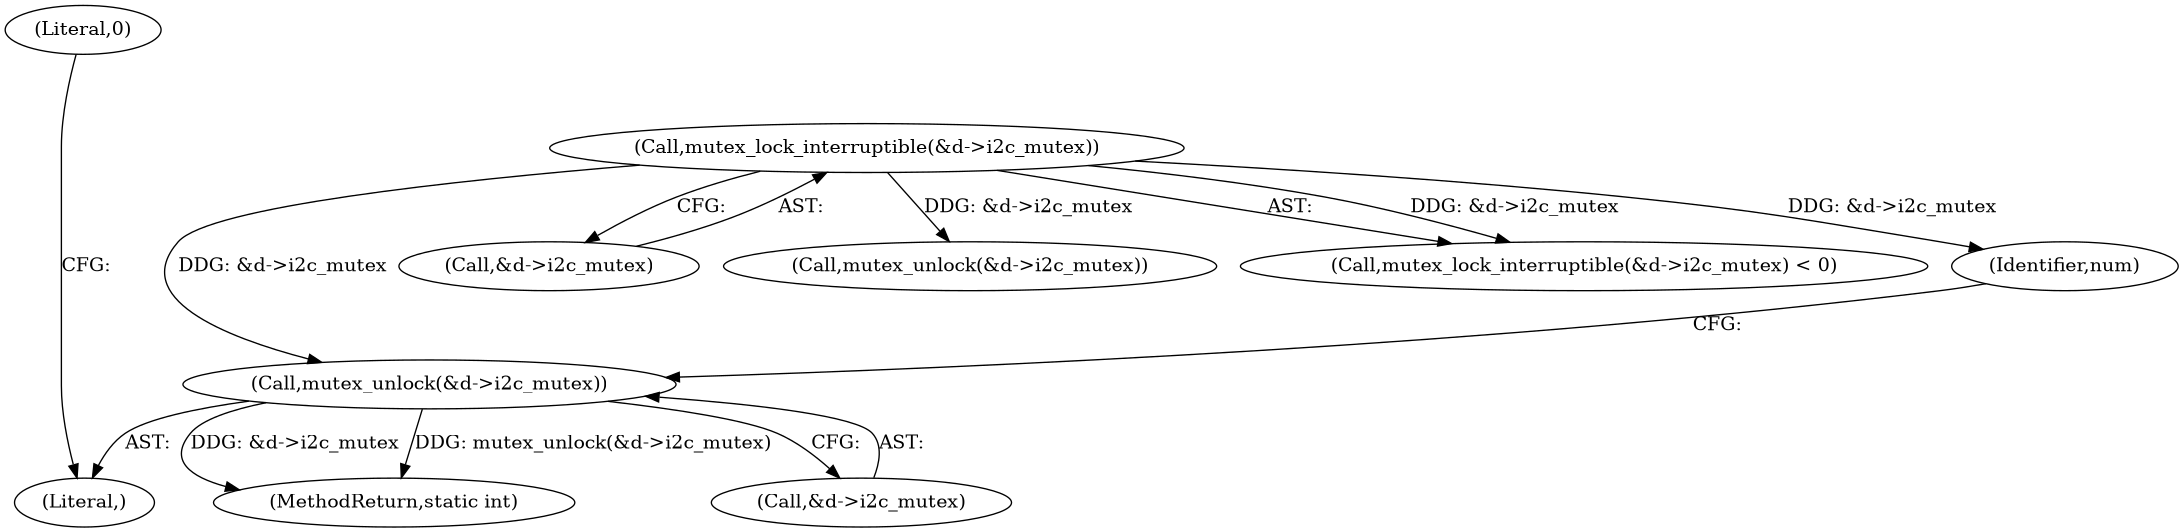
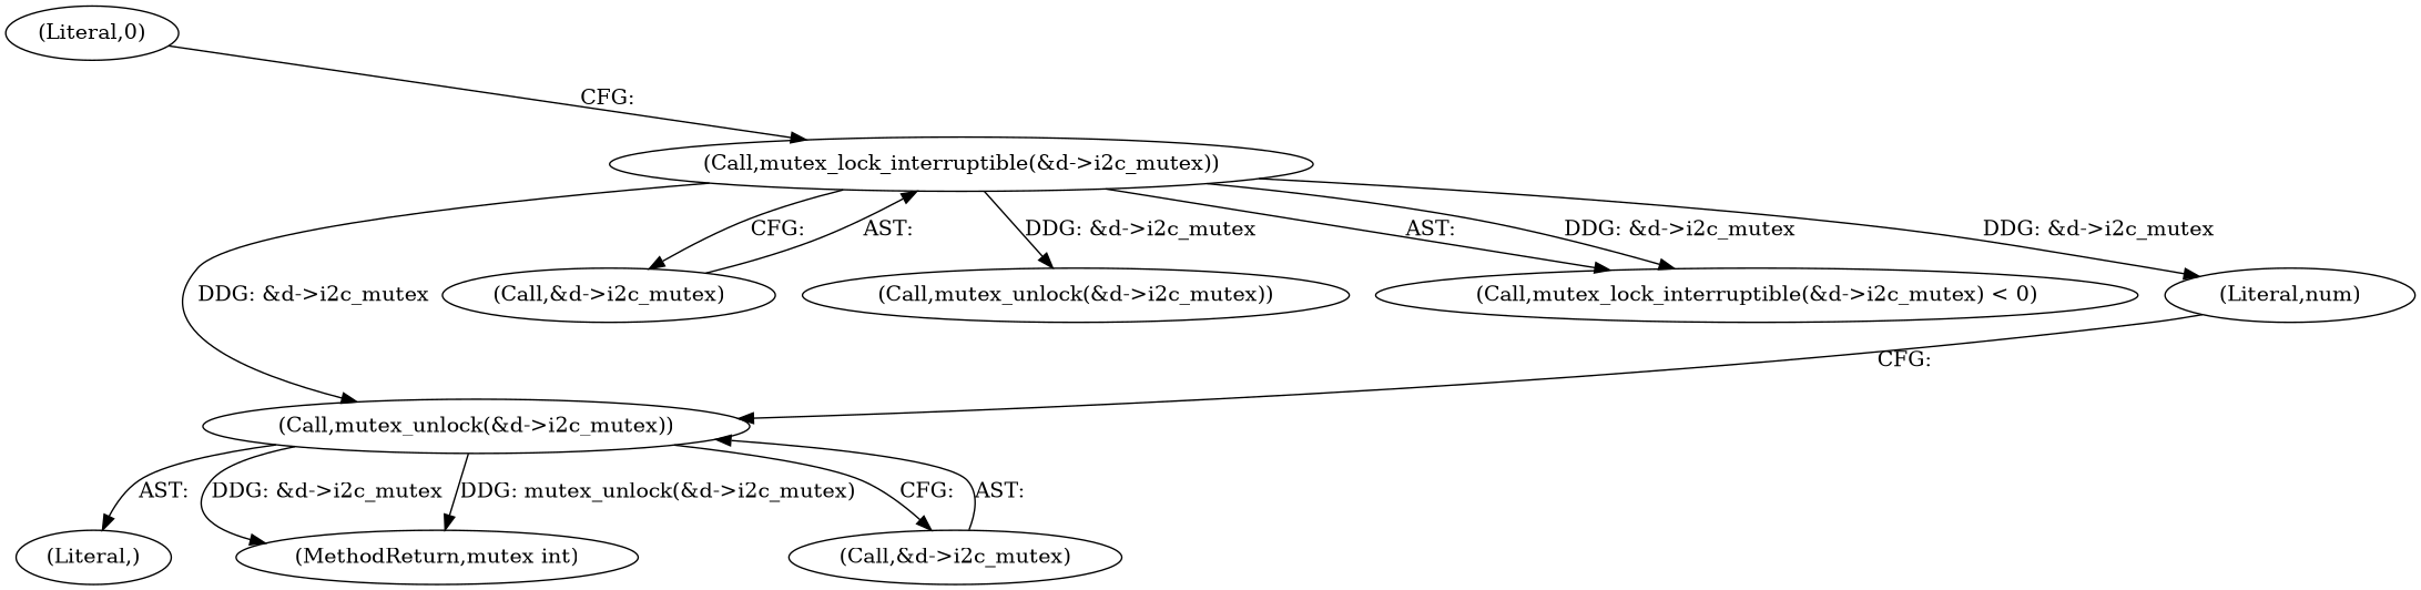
  digraph {
    n1 [label="(Call,mutex_unlock(&d->i2c_mutex))"]
-   n2 [label="(MethodReturn,static int)"]
+   n2 [label="(MethodReturn,mutex int)"]
    n3 [label="(Literal,)"]
    n4 [label="(Call,&d->i2c_mutex)"]
    n5 [label="(Call,mutex_lock_interruptible(&d->i2c_mutex))"]
    n6 [label="(Call,&d->i2c_mutex)"]
    n7 [label="(Call,mutex_unlock(&d->i2c_mutex))"]
    n8 [label="(Call,mutex_lock_interruptible(&d->i2c_mutex) < 0)"]
-   n9 [label="(Identifier,num)"]
+   n9 [label="(Literal,num)"]
    n10 [label="(Literal,0)"]
    n1 -> n2 [label="DDG: &d->i2c_mutex"]
    n1 -> n2 [label="DDG: mutex_unlock(&d->i2c_mutex)"]
    n1 -> n3 [label="AST: "]
    n1 -> n4 [label="CFG: "]
    n4 -> n1 [label="AST: "]
    n5 -> n1 [label="DDG: &d->i2c_mutex"]
    n5 -> n6 [label="CFG: "]
    n5 -> n7 [label="DDG: &d->i2c_mutex"]
    n5 -> n8 [label="AST: "]
    n5 -> n8 [label="DDG: &d->i2c_mutex"]
    n5 -> n9 [label="DDG: &d->i2c_mutex"]
    n6 -> n5 [label="AST: "]
    n9 -> n1 [label="CFG: "]
-   n10 -> n3 [label="CFG: "]
+   n10 -> n5 [label="CFG: "]
  }
